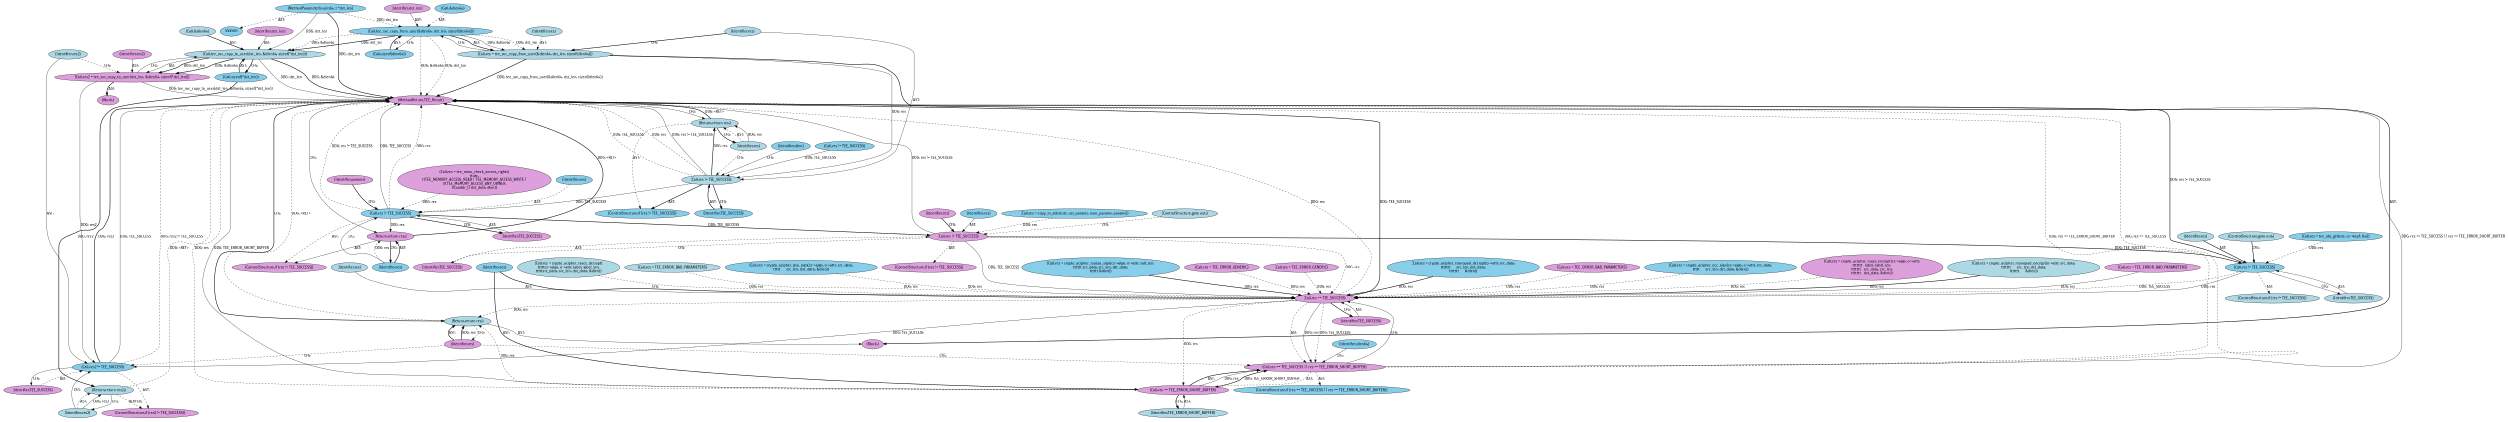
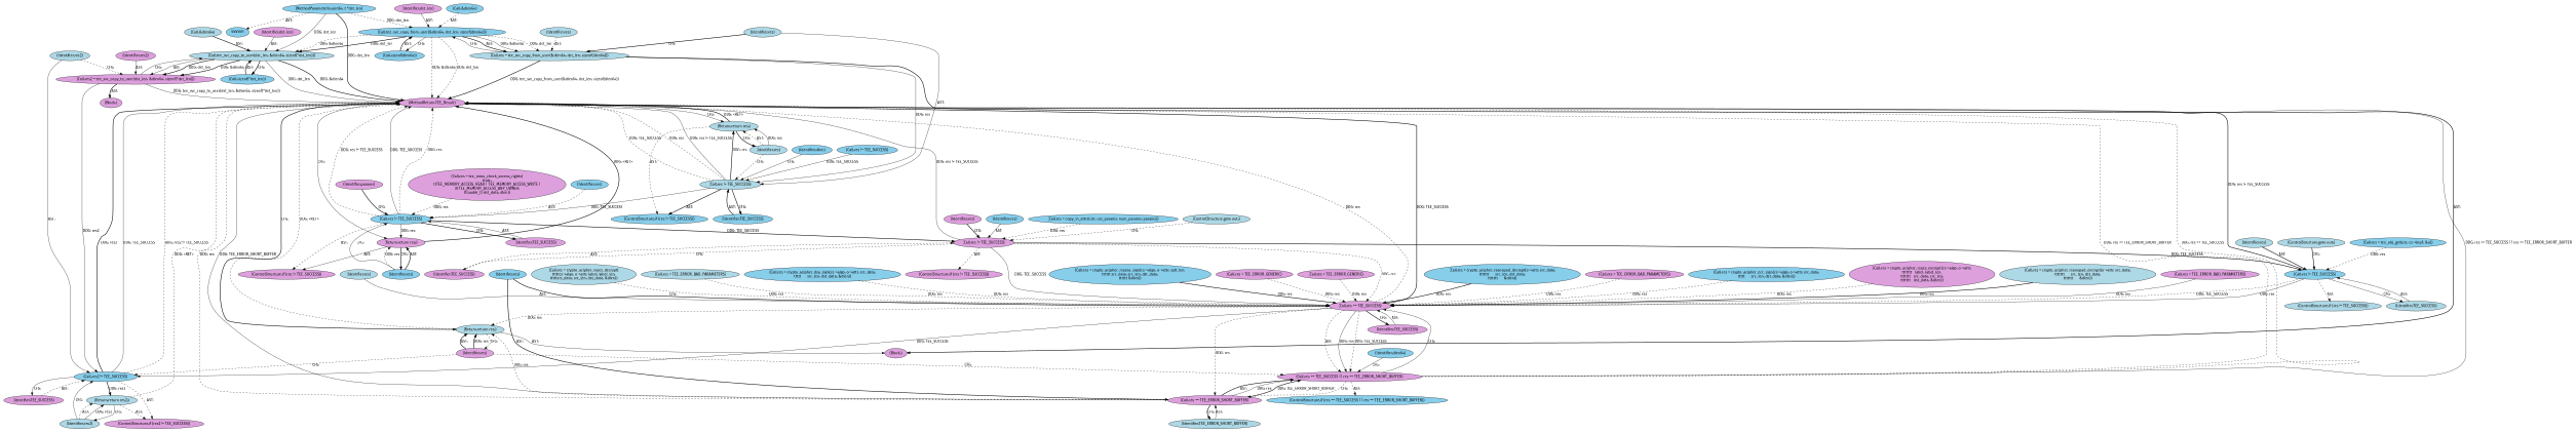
  digraph {
    fontname="Fira Sans"
    node [fillcolor=plum fontname="Fira Sans" style=filled]
    edge [fontname="Fira Sans" style=dashed]
    n1 [fillcolor=skyblue label="(MethodParameterIn,uint64_t *dst_len)"]
    n2 [fillcolor=skyblue label="(Call,tee_svc_copy_from_user(&dlen64, dst_len, sizeof(dlen64)))"]
    n3 [fillcolor=lightblue label="(Call,tee_svc_copy_to_user(dst_len, &dlen64, sizeof(*dst_len)))"]
    n4 [label="(MethodReturn,TEE_Result)"]
    1000101 [fillcolor=skyblue]
    n6 [fillcolor=lightblue label="(Call,res = tee_svc_copy_from_user(&dlen64, dst_len, sizeof(dlen64)))"]
    n7 [fillcolor=skyblue label="(Call,sizeof(dlen64))"]
    n8 [label="(Call,res2 = tee_svc_copy_to_user(dst_len, &dlen64, sizeof(*dst_len)))"]
    n9 [fillcolor=skyblue label="(Call,sizeof(*dst_len))"]
    n10 [fillcolor=lightblue label="(Return,return res;)"]
    n11 [label="(Return,return res;)"]
    n12 [fillcolor=lightblue label="(Return,return res;)"]
    n13 [fillcolor=lightblue label="(Call,res != TEE_SUCCESS)"]
    n14 [label="(Block,)"]
    n15 [fillcolor=skyblue label="(Call,res != TEE_SUCCESS)"]
    n16 [fillcolor=skyblue label="(ControlStructure,if (res != TEE_SUCCESS))"]
    n17 [fillcolor=skyblue label="(Identifier,TEE_SUCCESS)"]
    n18 [fillcolor=lightblue label="(Identifier,res)"]
    n19 [label="(Call,res != TEE_SUCCESS)"]
    n20 [label="(ControlStructure,if (res != TEE_SUCCESS))"]
    n21 [label="(Identifier,TEE_SUCCESS)"]
    n22 [fillcolor=skyblue label="(Identifier,res)"]
    n23 [fillcolor=skyblue label="(Call,res != TEE_SUCCESS)"]
    n24 [label="(Call,res == TEE_SUCCESS)"]
    n25 [label="(Identifier,TEE_SUCCESS)"]
    n26 [label="(ControlStructure,if (res != TEE_SUCCESS))"]
    n27 [fillcolor=lightblue label="(ControlStructure,if (res != TEE_SUCCESS))"]
    n28 [fillcolor=lightblue label="(Identifier,TEE_SUCCESS)"]
    n29 [label="(Call,res == TEE_SUCCESS || res == TEE_ERROR_SHORT_BUFFER)"]
    n30 [label="(Call,res == TEE_ERROR_SHORT_BUFFER)"]
    n31 [fillcolor=skyblue label="(Call,res2 != TEE_SUCCESS)"]
    n32 [label="(Identifier,TEE_SUCCESS)"]
    n33 [fillcolor=skyblue label="(ControlStructure,if (res == TEE_SUCCESS || res == TEE_ERROR_SHORT_BUFFER))"]
    n34 [fillcolor=lightblue label="(Identifier,TEE_ERROR_SHORT_BUFFER)"]
    n35 [label="(Identifier,res)"]
    n36 [fillcolor=lightblue label="(Return,return res2;)"]
    n37 [label="(ControlStructure,if (res2 != TEE_SUCCESS))"]
    n38 [label="(Identifier,TEE_SUCCESS)"]
    n39 [fillcolor=lightblue label="(Identifier,res2)"]
    n40 [label="(Block,)"]
    n41 [fillcolor=skyblue label="(Call,res = crypto_acipher_rsanopad_decrypt(o->attr, src_data,\n\t\t\t\t\t\t\t      src_len, dst_data,\n\t\t\t\t\t\t\t      &dlen))"]
    n42 [label="(Call,res = TEE_ERROR_BAD_PARAMETERS)"]
    n43 [label="(Identifier,res)"]
    n44 [fillcolor=skyblue label="(Call,res = crypto_acipher_ecc_sign(cs->algo, o->attr, src_data,\n\t\t\t\t\t      src_len, dst_data, &dlen))"]
    n45 [label="(Call,res = crypto_acipher_rsaes_encrypt(cs->algo, o->attr,\n\t\t\t\t\t\t\t   label, label_len,\n\t\t\t\t\t\t\t   src_data, src_len,\n\t\t\t\t\t\t\t   dst_data, &dlen))"]
    n46 [fillcolor=lightblue label="(Identifier,res)"]
    n47 [fillcolor=skyblue label="(Identifier,res)"]
    n48 [fillcolor=lightblue label="(Call,&dlen64)"]
    n49 [fillcolor=skyblue label="(Identifier,res)"]
    n50 [fillcolor=lightblue label="(Identifier,res)"]
    n51 [label="(Identifier,dst_len)"]
    n52 [fillcolor=lightblue label="(Identifier,res)"]
    n53 [fillcolor=skyblue label="(Identifier,dlen)"]
    n54 [label="(Identifier,dst_len)"]
    n55 [fillcolor=lightblue label="(Call,res = crypto_acipher_rsanopad_encrypt(o->attr, src_data,\n\t\t\t\t\t\t\t      src_len, dst_data,\n\t\t\t\t\t\t\t      &dlen))"]
    n56 [label="(Call,res = TEE_ERROR_BAD_PARAMETERS)"]
    n57 [fillcolor=lightblue label="(ControlStructure,goto out;)"]
    n58 [fillcolor=skyblue label="(Identifier,dlen64)"]
    n59 [label="(Call,res = tee_mmu_check_access_rights(\n\t\tutc,\n\t\tTEE_MEMORY_ACCESS_READ | TEE_MEMORY_ACCESS_WRITE |\n\t\t\tTEE_MEMORY_ACCESS_ANY_OWNER,\n\t\t(uaddr_t) dst_data, dlen))"]
    n60 [fillcolor=skyblue label="(Call,res != TEE_SUCCESS)"]
    n61 [fillcolor=skyblue label="(Call,res = copy_in_attrs(utc, usr_params, num_params, params))"]
    n62 [fillcolor=lightblue label="(Identifier,res)"]
    n63 [fillcolor=lightblue label="(Call,res = crypto_acipher_rsaes_decrypt(\n\t\t\t\t\tcs->algo, o->attr, label, label_len,\n\t\t\t\t\tsrc_data, src_len, dst_data, &dlen))"]
    n64 [fillcolor=lightblue label="(Identifier,res2)"]
    n65 [fillcolor=lightblue label="(Call,res = TEE_ERROR_BAD_PARAMETERS)"]
    n66 [fillcolor=skyblue label="(Identifier,res)"]
    n67 [fillcolor=skyblue label="(Call,res = crypto_acipher_dsa_sign(cs->algo, o->attr, src_data,\n\t\t\t\t\t      src_len, dst_data, &dlen))"]
    n68 [fillcolor=skyblue label="(Call,res = crypto_acipher_rsassa_sign(cs->algo, o->attr, salt_len,\n\t\t\t\t\t\t src_data, src_len, dst_data,\n\t\t\t\t\t\t &dlen))"]
    n69 [fillcolor=lightblue label="(ControlStructure,goto out;)"]
    n70 [label="(Identifier,params)"]
    n71 [fillcolor=skyblue label="(Call,res = tee_obj_get(utc, cs->key1, &o))"]
    n72 [label="(Call,res = TEE_ERROR_GENERIC)"]
    n73 [label="(Identifier,res2)"]
    n74 [label="(Call,res = TEE_ERROR_GENERIC)"]
    n75 [fillcolor=skyblue label="(Call,&dlen64)"]
    n1 -> n2 [label="DDG: dst_len"]
    n1 -> n3 [label="DDG: dst_len" style=solid]
    n1 -> n4 [label="DDG: dst_len" style=bold]
    n1 -> 1000101 [label="AST: "]
    n2 -> n3 [label="DDG: dst_len" style=bold]
    n2 -> n3 [label="DDG: &dlen64"]
    n2 -> n4 [label="DDG: &dlen64"]
    n2 -> n4 [label="DDG: dst_len"]
    n2 -> n6 [label="AST: " style=bold]
    n2 -> n6 [label="DDG: &dlen64" style=solid]
    n2 -> n6 [label="DDG: dst_len"]
    n2 -> n7 [label="CFG: " style=solid]
    n3 -> n4 [label="DDG: dst_len" style=solid]
    n3 -> n4 [label="DDG: &dlen64" style=bold]
    n3 -> n8 [label="AST: " style=solid]
    n3 -> n8 [label="DDG: dst_len" style=bold]
    n3 -> n8 [label="DDG: &dlen64" style=bold]
    n3 -> n9 [label="CFG: " style=bold]
    n4 -> n10 [label="CFG: " style=solid]
    n4 -> n11 [label="CFG: " style=solid]
    n4 -> n12 [label="CFG: " style=bold]
    n6 -> n2 [label="CFG: " style=solid]
    n6 -> n4 [label="DDG: tee_svc_copy_from_user(&dlen64, dst_len, sizeof(dlen64))" style=bold]
    n6 -> n13 [label="DDG: res" style=solid]
    n6 -> n14 [label="AST: " style=bold]
    n7 -> n2 [label="AST: " style=bold]
    n8 -> n3 [label="CFG: " style=solid]
    n8 -> n4 [label="DDG: tee_svc_copy_to_user(dst_len, &dlen64, sizeof(*dst_len))" style=solid]
    n8 -> n31 [label="DDG: res2" style=solid]
    n8 -> n40 [label="AST: " style=bold]
    n9 -> n3 [label="AST: " style=bold]
    n10 -> n4 [label="DDG: <RET>" style=bold]
    n10 -> n16 [label="AST: "]
    n10 -> n18 [label="CFG: " style=bold]
    n11 -> n4 [label="DDG: <RET>" style=bold]
    n11 -> n20 [label="AST: " style=solid]
    n11 -> n22 [label="CFG: " style=bold]
    n12 -> n4 [label="DDG: <RET>"]
    n12 -> n14 [label="AST: " style=solid]
    n12 -> n35 [label="CFG: "]
    n13 -> n4 [label="DDG: res != TEE_SUCCESS" style=solid]
    n13 -> n4 [label="DDG: TEE_SUCCESS"]
    n13 -> n4 [label="DDG: res"]
    n13 -> n10 [label="DDG: res" style=bold]
    n13 -> n15 [label="DDG: TEE_SUCCESS" style=solid]
    n13 -> n16 [label="AST: " style=bold]
    n13 -> n17 [label="CFG: " style=bold]
    n15 -> n4 [label="DDG: res != TEE_SUCCESS"]
    n15 -> n4 [label="DDG: TEE_SUCCESS" style=solid]
    n15 -> n4 [label="DDG: res"]
    n15 -> n11 [label="DDG: res" style=solid]
    n15 -> n19 [label="DDG: TEE_SUCCESS" style=bold]
    n15 -> n20 [label="AST: "]
    n15 -> n21 [label="CFG: " style=bold]
    n17 -> n13 [label="AST: " style=bold]
    n18 -> n10 [label="AST: "]
    n18 -> n10 [label="DDG: res" style=solid]
    n18 -> n13 [label="CFG: "]
    n19 -> n4 [label="DDG: res != TEE_SUCCESS" style=solid]
    n19 -> n23 [label="DDG: TEE_SUCCESS" style=bold]
    n19 -> n24 [label="DDG: res"]
    n19 -> n24 [label="DDG: TEE_SUCCESS" style=solid]
    n19 -> n25 [label="CFG: "]
    n19 -> n26 [label="AST: "]
    n21 -> n15 [label="AST: " style=solid]
    n22 -> n11 [label="AST: " style=bold]
    n22 -> n11 [label="DDG: res"]
    n22 -> n15 [label="CFG: " style=solid]
    n23 -> n4 [label="DDG: res != TEE_SUCCESS" style=bold]
    n23 -> n24 [label="DDG: res" style=solid]
    n23 -> n24 [label="DDG: TEE_SUCCESS"]
    n23 -> n27 [label="AST: "]
    n23 -> n28 [label="CFG: " style=solid]
    n24 -> n4 [label="DDG: TEE_SUCCESS" style=bold]
    n24 -> n4 [label="DDG: res"]
    n24 -> n12 [label="DDG: res"]
    n24 -> n29 [label="AST: "]
    n24 -> n29 [label="DDG: res" style=solid]
    n24 -> n29 [label="DDG: TEE_SUCCESS"]
    n24 -> n30 [label="DDG: res"]
    n24 -> n31 [label="DDG: TEE_SUCCESS" style=solid]
    n24 -> n32 [label="CFG: " style=bold]
    n25 -> n19 [label="AST: "]
    n28 -> n23 [label="AST: " style=solid]
    n29 -> n4 [label="DDG: res == TEE_ERROR_SHORT_BUFFER"]
    n29 -> n4 [label="DDG: res == TEE_SUCCESS"]
    n29 -> n4 [label="DDG: res == TEE_SUCCESS || res == TEE_ERROR_SHORT_BUFFER" style=solid]
    n29 -> n24 [label="CFG: " style=solid]
-   n29 -> n30 [label="AST: "]
+   n29 -> n30 [label="CFG: "]
    n29 -> n33 [label="AST: "]
    n30 -> n4 [label="DDG: res"]
    n30 -> n4 [label="DDG: TEE_ERROR_SHORT_BUFFER" style=solid]
    n30 -> n12 [label="DDG: res"]
    n30 -> n29 [label="AST: " style=bold]
    n30 -> n29 [label="DDG: res" style=solid]
    n30 -> n29 [label="DDG: TEE_ERROR_SHORT_BUFFER" style=bold]
    n30 -> n34 [label="CFG: " style=bold]
    n31 -> n4 [label="DDG: res2" style=bold]
    n31 -> n4 [label="DDG: TEE_SUCCESS" style=solid]
    n31 -> n4 [label="DDG: res2 != TEE_SUCCESS"]
-   n9 -> n36 [label="DDG: res2" style=bold]
+   n31 -> n36 [label="DDG: res2" style=bold]
    n31 -> n37 [label="AST: "]
    n31 -> n38 [label="CFG: " style=solid]
    n32 -> n24 [label="AST: " style=solid]
    n34 -> n30 [label="AST: " style=solid]
    n35 -> n12 [label="AST: " style=bold]
    n35 -> n12 [label="DDG: res" style=bold]
    n35 -> n29 [label="CFG: "]
    n35 -> n31 [label="CFG: "]
    n36 -> n4 [label="DDG: <RET>"]
-   n36 -> n37 [label="BUFFER: "]
+   n36 -> n37 [label="AST: "]
    n36 -> n39 [label="CFG: " style=solid]
    n38 -> n31 [label="AST: "]
    n39 -> n31 [label="CFG: " style=solid]
    n39 -> n36 [label="AST: "]
    n39 -> n36 [label="DDG: res2" style=solid]
    n41 -> n24 [label="DDG: res" style=bold]
    n42 -> n24 [label="DDG: res"]
    n43 -> n19 [label="CFG: " style=bold]
    n44 -> n24 [label="DDG: res"]
    n45 -> n24 [label="DDG: res"]
    n46 -> n6 [label="CFG: " style=bold]
    n46 -> n13 [label="AST: " style=solid]
    n47 -> n19 [label="AST: " style=solid]
    n48 -> n3 [label="AST: " style=bold]
    n49 -> n24 [label="CFG: " style=bold]
    n49 -> n30 [label="AST: " style=bold]
    n50 -> n23 [label="AST: " style=bold]
    n51 -> n3 [label="AST: " style=solid]
    n52 -> n6 [label="AST: "]
    n53 -> n13 [label="CFG: " style=solid]
    n54 -> n2 [label="AST: " style=solid]
    n55 -> n24 [label="DDG: res" style=bold]
    n56 -> n24 [label="DDG: res" style=solid]
    n57 -> n23 [label="CFG: " style=bold]
    n58 -> n29 [label="CFG: " style=solid]
    n59 -> n15 [label="DDG: res"]
    n60 -> n13 [label="DDG: TEE_SUCCESS" style=solid]
    n61 -> n19 [label="DDG: res"]
    n62 -> n24 [label="AST: " style=solid]
    n63 -> n24 [label="DDG: res"]
    n64 -> n8 [label="CFG: "]
    n64 -> n31 [label="AST: " style=solid]
    n65 -> n24 [label="DDG: res"]
    n66 -> n15 [label="AST: "]
    n67 -> n24 [label="DDG: res"]
    n68 -> n24 [label="DDG: res" style=bold]
    n69 -> n19 [label="CFG: "]
    n70 -> n15 [label="CFG: " style=bold]
    n71 -> n23 [label="DDG: res"]
    n72 -> n24 [label="DDG: res"]
    n73 -> n8 [label="AST: " style=solid]
    n74 -> n24 [label="DDG: res"]
    n75 -> n2 [label="AST: "]
  }
